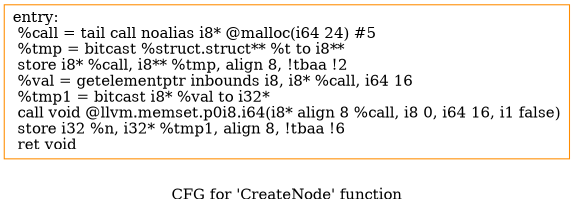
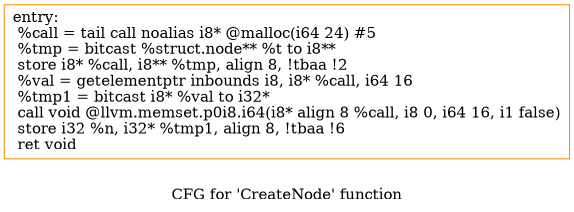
  digraph {
    label="CFG for 'CreateNode' function"
    rankdir=LR
-   n1 [label="{entry:\l  %call = tail call noalias i8* @malloc(i64 24) #5\l  %tmp = bitcast %struct.struct** %t to i8**\l  store i8* %call, i8** %tmp, align 8, !tbaa !2\l  %val = getelementptr inbounds i8, i8* %call, i64 16\l  %tmp1 = bitcast i8* %val to i32*\l  call void @llvm.memset.p0i8.i64(i8* align 8 %call, i8 0, i64 16, i1 false)\l  store i32 %n, i32* %tmp1, align 8, !tbaa !6\l  ret void\l}" shape=record color=darkorange]
+   n1 [label="{entry:\l  %call = tail call noalias i8* @malloc(i64 24) #5\l  %tmp = bitcast %struct.node** %t to i8**\l  store i8* %call, i8** %tmp, align 8, !tbaa !2\l  %val = getelementptr inbounds i8, i8* %call, i64 16\l  %tmp1 = bitcast i8* %val to i32*\l  call void @llvm.memset.p0i8.i64(i8* align 8 %call, i8 0, i64 16, i1 false)\l  store i32 %n, i32* %tmp1, align 8, !tbaa !6\l  ret void\l}" shape=record color=darkorange]
  }
